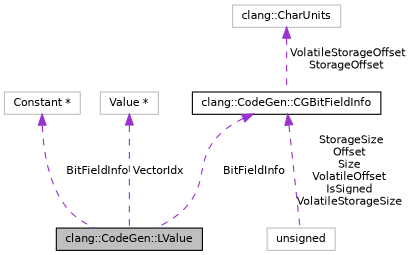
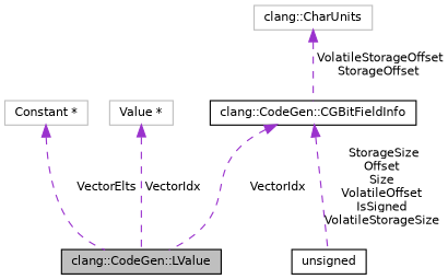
  digraph {
    node [color=black fontname=Helvetica fontsize=10 shape=record]
    edge [color=darkorchid3 dir=back fontname=Helvetica fontsize=10 labelfontname=Helvetica labelfontsize=10 style=dashed]
    n1 [fillcolor=grey75 fontcolor=black height=0.2 label="clang::CodeGen::LValue" style=filled width=0.4]
    n2 [color=grey75 height=0.2 label="Constant *" width=0.4]
    n3 [color=grey75 height=0.2 label="Value *" width=0.4]
    n4 [height=0.2 label="clang::CodeGen::CGBitFieldInfo" width=0.4]
-   n5 [color=grey75 height=0.2 label=unsigned width=0.4]
+   n5 [height=0.2 label=unsigned width=0.4]
    n6 [color=grey75 height=0.2 label="clang::CharUnits" width=0.4]
-   n2 -> n1 [label=" BitFieldInfo"]
+   n2 -> n1 [label=" VectorElts"]
    n3 -> n1 [label=" VectorIdx"]
-   n4 -> n1 [label=" BitFieldInfo"]
+   n4 -> n1 [label=" VectorIdx"]
    n4 -> n5 [label=" StorageSize\nOffset\nSize\nVolatileOffset\nIsSigned\nVolatileStorageSize"]
    n6 -> n4 [label=" VolatileStorageOffset\nStorageOffset"]
  }
